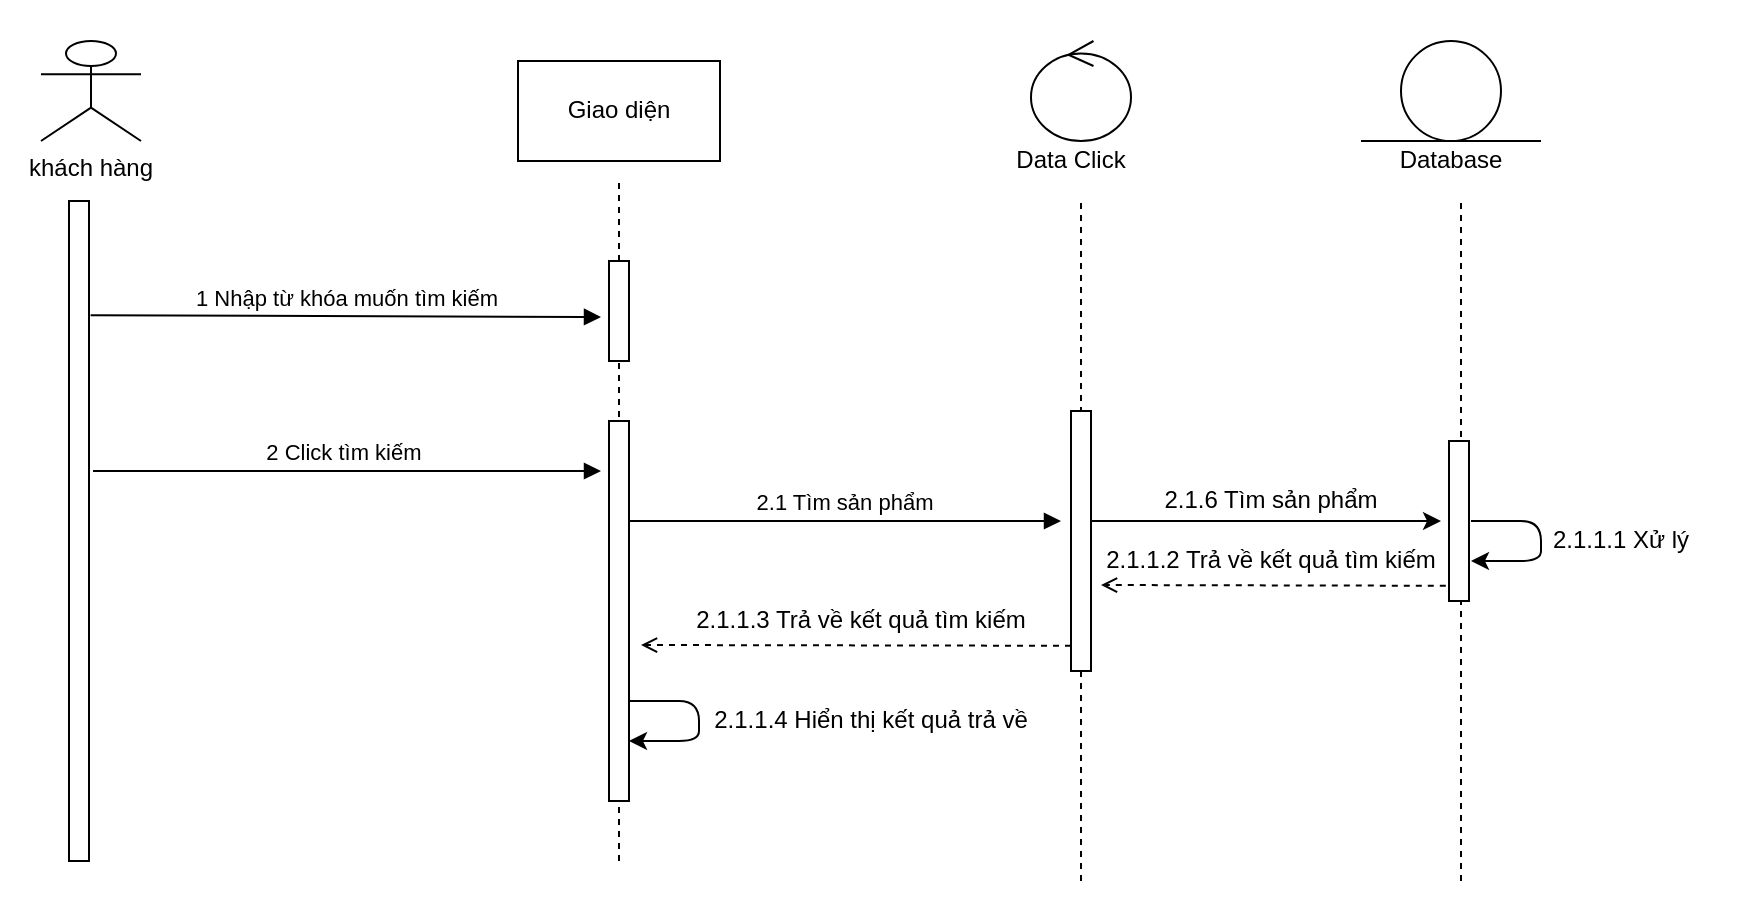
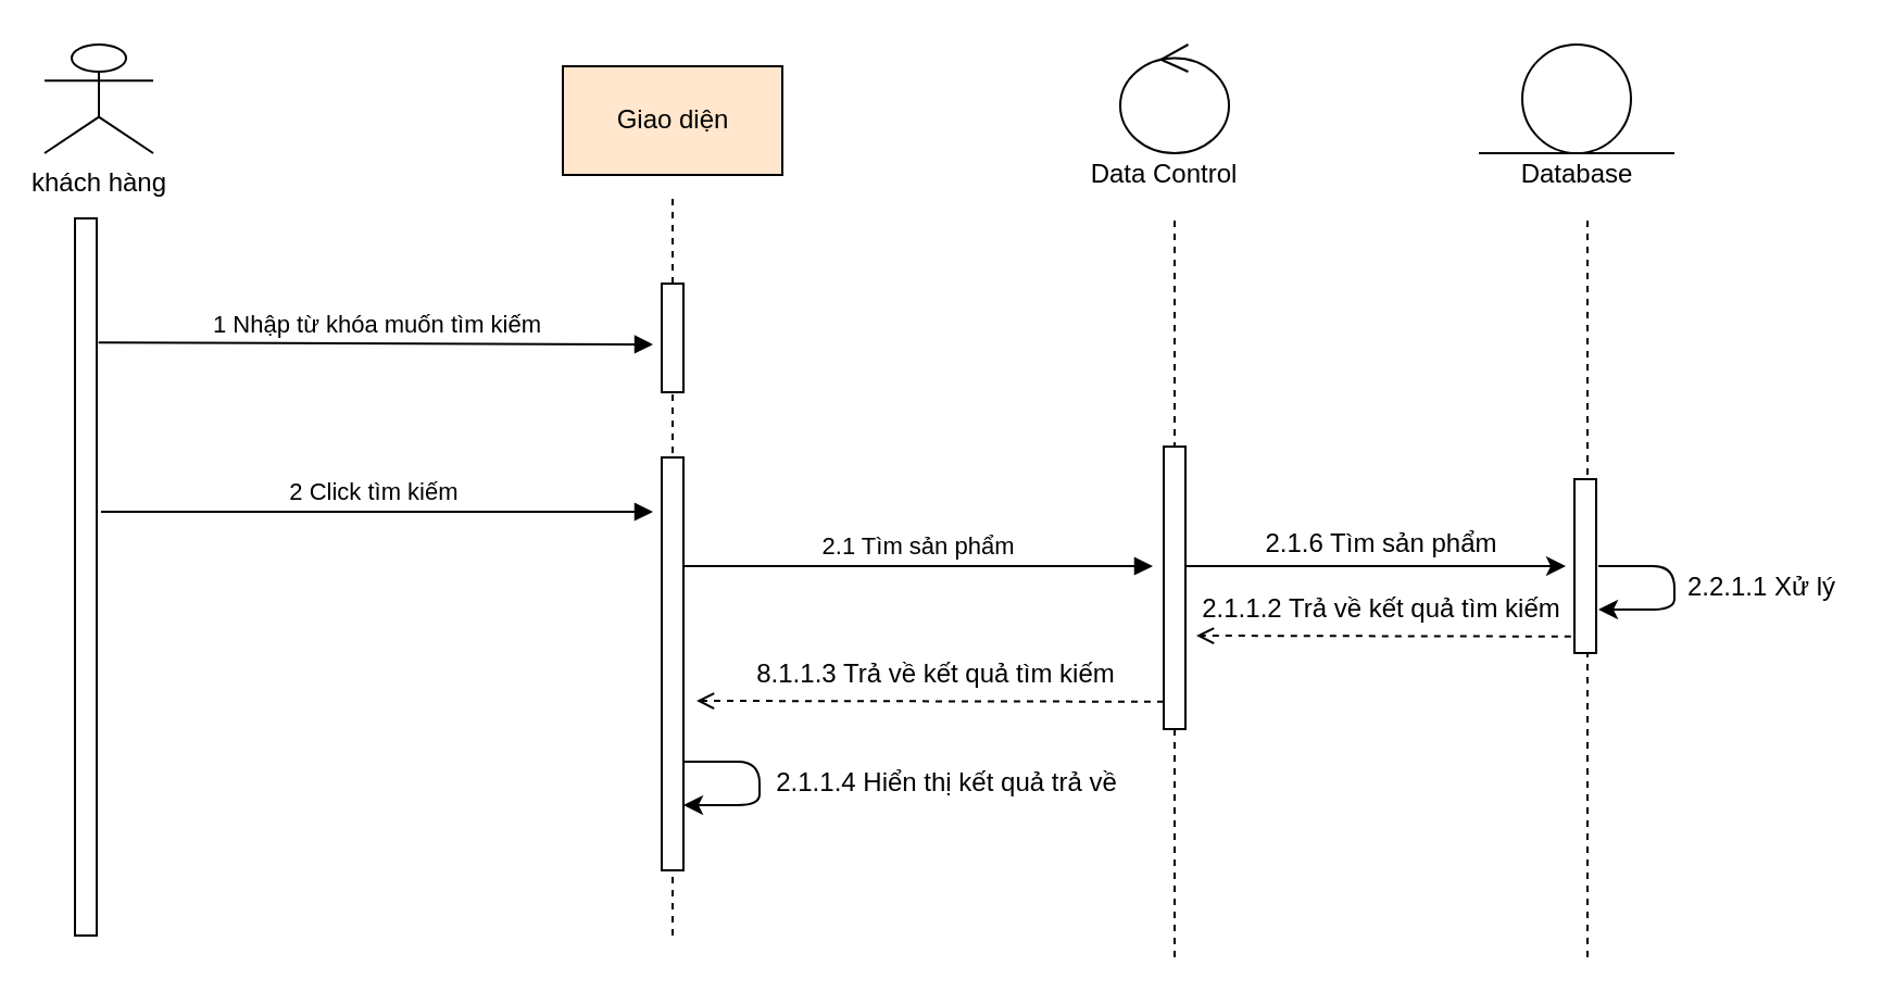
  <mxCell id="0" />
  <mxCell id="1" parent="0" />
  <mxCell id="2" value="khách hàng" style="shape=umlActor;verticalLabelPosition=bottom;verticalAlign=top;html=1;" parent="1" vertex="1"><mxGeometry x="20" y="20" width="50" height="50" as="geometry" /></mxCell>
  <mxCell id="3" value="" style="rounded=0;whiteSpace=wrap;html=1;" parent="1" vertex="1"><mxGeometry x="34" y="100" width="10" height="330" as="geometry" /></mxCell>
  <mxCell id="4" value="" style="ellipse;shape=umlControl;whiteSpace=wrap;html=1;" parent="1" vertex="1"><mxGeometry x="515" y="20" width="50" height="50" as="geometry" /></mxCell>
  <mxCell id="5" value="1 Nhập từ khóa muốn tìm kiếm" style="html=1;verticalAlign=bottom;endArrow=block;exitX=1.08;exitY=0.173;exitDx=0;exitDy=0;exitPerimeter=0;" parent="1" source="3" edge="1"><mxGeometry width="80" relative="1" as="geometry"><mxPoint x="400" y="200" as="sourcePoint" /><mxPoint x="300" y="158" as="targetPoint" /></mxGeometry></mxCell>
  <mxCell id="6" value="2 Click tìm kiếm&amp;nbsp;" style="html=1;verticalAlign=bottom;endArrow=block;" parent="1" edge="1"><mxGeometry width="80" relative="1" as="geometry"><mxPoint x="46" y="235" as="sourcePoint" /><mxPoint x="300" y="235" as="targetPoint" /></mxGeometry></mxCell>
- <mxCell id="7" value="Giao diện" style="rounded=0;whiteSpace=wrap;html=1;" parent="1" vertex="1"><mxGeometry x="258.5" y="30" width="101" height="50" as="geometry" /></mxCell>
+ <mxCell id="7" value="Giao diện" style="rounded=0;whiteSpace=wrap;html=1;fillColor=#ffe6cc;" parent="1" vertex="1"><mxGeometry x="258.5" y="30" width="101" height="50" as="geometry" /></mxCell>
  <mxCell id="8" value="" style="endArrow=none;dashed=1;html=1;strokeWidth=1;" parent="1" edge="1"><mxGeometry width="50" height="50" relative="1" as="geometry"><mxPoint x="540" y="440" as="sourcePoint" /><mxPoint x="540" y="100" as="targetPoint" /></mxGeometry></mxCell>
- <mxCell id="9" value="Data Click" style="text;html=1;align=center;verticalAlign=middle;resizable=0;points=[];autosize=1;strokeColor=none;" parent="1" vertex="1"><mxGeometry x="495" y="70" width="80" height="20" as="geometry" /></mxCell>
+ <mxCell id="9" value="Data Control" style="text;html=1;align=center;verticalAlign=middle;resizable=0;points=[];autosize=1;strokeColor=none;" parent="1" vertex="1"><mxGeometry x="495" y="70" width="80" height="20" as="geometry" /></mxCell>
  <mxCell id="10" value="" style="rounded=0;whiteSpace=wrap;html=1;perimeterSpacing=1;glass=0;sketch=0;shadow=0;" parent="1" vertex="1"><mxGeometry x="535" y="205" width="10" height="130" as="geometry" /></mxCell>
  <mxCell id="11" value="" style="endArrow=none;dashed=1;html=1;strokeWidth=1;" parent="1" edge="1"><mxGeometry width="50" height="50" relative="1" as="geometry"><mxPoint x="309" y="430" as="sourcePoint" /><mxPoint x="309" y="90" as="targetPoint" /></mxGeometry></mxCell>
  <mxCell id="12" value="" style="rounded=0;whiteSpace=wrap;html=1;perimeterSpacing=1;glass=0;sketch=0;shadow=0;" parent="1" vertex="1"><mxGeometry x="304" y="130" width="10" height="50" as="geometry" /></mxCell>
  <mxCell id="13" value="" style="rounded=0;whiteSpace=wrap;html=1;perimeterSpacing=1;glass=0;sketch=0;shadow=0;" parent="1" vertex="1"><mxGeometry x="304" y="210" width="10" height="190" as="geometry" /></mxCell>
  <mxCell id="14" value="" style="ellipse;whiteSpace=wrap;html=1;aspect=fixed;rounded=0;shadow=0;glass=0;sketch=0;" parent="1" vertex="1"><mxGeometry x="700" y="20" width="50" height="50" as="geometry" /></mxCell>
  <mxCell id="15" value="" style="endArrow=none;html=1;strokeWidth=1;" parent="1" edge="1"><mxGeometry width="50" height="50" relative="1" as="geometry"><mxPoint x="680" y="70" as="sourcePoint" /><mxPoint x="770" y="70" as="targetPoint" /></mxGeometry></mxCell>
  <mxCell id="16" value="Database" style="text;html=1;align=center;verticalAlign=middle;resizable=0;points=[];autosize=1;strokeColor=none;" parent="1" vertex="1"><mxGeometry x="690" y="70" width="70" height="20" as="geometry" /></mxCell>
  <mxCell id="17" value="2.1 Tìm sản phẩm" style="html=1;verticalAlign=bottom;endArrow=block;exitX=1;exitY=0.145;exitDx=0;exitDy=0;exitPerimeter=0;shadow=0;" parent="1" edge="1"><mxGeometry width="80" relative="1" as="geometry"><mxPoint x="314" y="260" as="sourcePoint" /><mxPoint x="530" y="260" as="targetPoint" /></mxGeometry></mxCell>
  <mxCell id="18" value="" style="endArrow=none;dashed=1;html=1;strokeWidth=1;" parent="1" edge="1"><mxGeometry width="50" height="50" relative="1" as="geometry"><mxPoint x="730" y="440" as="sourcePoint" /><mxPoint x="730" y="100" as="targetPoint" /></mxGeometry></mxCell>
  <mxCell id="19" value="" style="endArrow=classic;html=1;shadow=0;strokeWidth=1;" parent="1" edge="1"><mxGeometry width="50" height="50" relative="1" as="geometry"><mxPoint x="545" y="260" as="sourcePoint" /><mxPoint x="720" y="260" as="targetPoint" /></mxGeometry></mxCell>
  <mxCell id="20" value="2.1.6 Tìm sản phẩm" style="text;html=1;align=center;verticalAlign=middle;resizable=0;points=[];autosize=1;strokeColor=none;" parent="1" vertex="1"><mxGeometry x="575" y="240" width="120" height="20" as="geometry" /></mxCell>
  <mxCell id="21" value="" style="rounded=0;whiteSpace=wrap;html=1;perimeterSpacing=1;glass=0;sketch=0;shadow=0;" parent="1" vertex="1"><mxGeometry x="724" y="220" width="10" height="80" as="geometry" /></mxCell>
  <mxCell id="22" value="" style="endArrow=open;html=1;shadow=0;strokeWidth=1;exitX=-0.05;exitY=0.895;exitDx=0;exitDy=0;exitPerimeter=0;dashed=1;endFill=0;" parent="1" source="21" edge="1"><mxGeometry width="50" height="50" relative="1" as="geometry"><mxPoint x="525" y="304.5" as="sourcePoint" /><mxPoint x="550" y="292" as="targetPoint" /></mxGeometry></mxCell>
  <mxCell id="23" value="2.1.1.2 Trả về kết quả tìm kiếm" style="text;html=1;align=center;verticalAlign=middle;resizable=0;points=[];autosize=1;strokeColor=none;" parent="1" vertex="1"><mxGeometry x="545" y="270" width="180" height="20" as="geometry" /></mxCell>
  <mxCell id="24" value="" style="endArrow=open;html=1;shadow=0;strokeWidth=1;exitX=-0.05;exitY=0.895;exitDx=0;exitDy=0;exitPerimeter=0;dashed=1;endFill=0;" parent="1" edge="1"><mxGeometry width="50" height="50" relative="1" as="geometry"><mxPoint x="535" y="322.39" as="sourcePoint" /><mxPoint x="320" y="322" as="targetPoint" /></mxGeometry></mxCell>
- <mxCell id="25" value="2.1.1.3 Trả về kết quả tìm kiếm" style="text;html=1;align=center;verticalAlign=middle;resizable=0;points=[];autosize=1;strokeColor=none;" parent="1" vertex="1"><mxGeometry x="339.5" y="300" width="180" height="20" as="geometry" /></mxCell>
+ <mxCell id="25" value="8.1.1.3 Trả về kết quả tìm kiếm" style="text;html=1;align=center;verticalAlign=middle;resizable=0;points=[];autosize=1;strokeColor=none;" parent="1" vertex="1"><mxGeometry x="339.5" y="300" width="180" height="20" as="geometry" /></mxCell>
  <mxCell id="26" value="" style="endArrow=classic;html=1;shadow=0;strokeWidth=1;exitX=1;exitY=0.5;exitDx=0;exitDy=0;" parent="1" source="21" edge="1"><mxGeometry width="50" height="50" relative="1" as="geometry"><mxPoint x="410" y="230" as="sourcePoint" /><mxPoint x="735" y="280" as="targetPoint" /><Array as="points"><mxPoint x="770" y="260" /><mxPoint x="770" y="280" /></Array></mxGeometry></mxCell>
- <mxCell id="27" value="2.1.1.1 Xử lý" style="text;html=1;align=center;verticalAlign=middle;resizable=0;points=[];autosize=1;strokeColor=none;" parent="1" vertex="1"><mxGeometry x="770" y="260" width="80" height="20" as="geometry" /></mxCell>
+ <mxCell id="27" value="2.2.1.1 Xử lý" style="text;html=1;align=center;verticalAlign=middle;resizable=0;points=[];autosize=1;strokeColor=none;" parent="1" vertex="1"><mxGeometry x="770" y="260" width="80" height="20" as="geometry" /></mxCell>
  <mxCell id="28" value="" style="endArrow=classic;html=1;shadow=0;strokeWidth=1;exitX=1;exitY=0.5;exitDx=0;exitDy=0;" parent="1" edge="1"><mxGeometry width="50" height="50" relative="1" as="geometry"><mxPoint x="314" y="350" as="sourcePoint" /><mxPoint x="314" y="370" as="targetPoint" /><Array as="points"><mxPoint x="349" y="350" /><mxPoint x="349" y="370" /></Array></mxGeometry></mxCell>
  <mxCell id="29" value="2.1.1.4 Hiển thị kết quả trả về" style="text;html=1;align=center;verticalAlign=middle;resizable=0;points=[];autosize=1;strokeColor=none;" parent="1" vertex="1"><mxGeometry x="349.5" y="350" width="170" height="20" as="geometry" /></mxCell>
